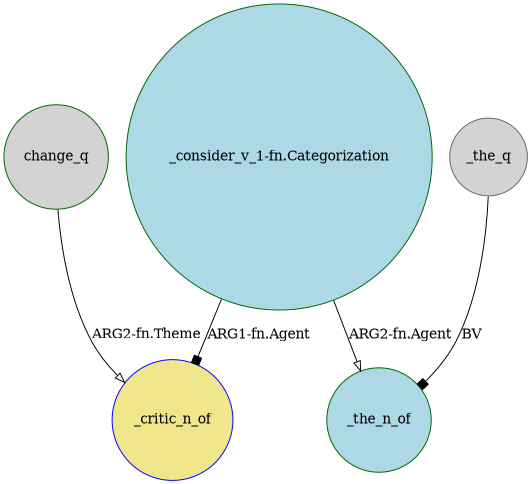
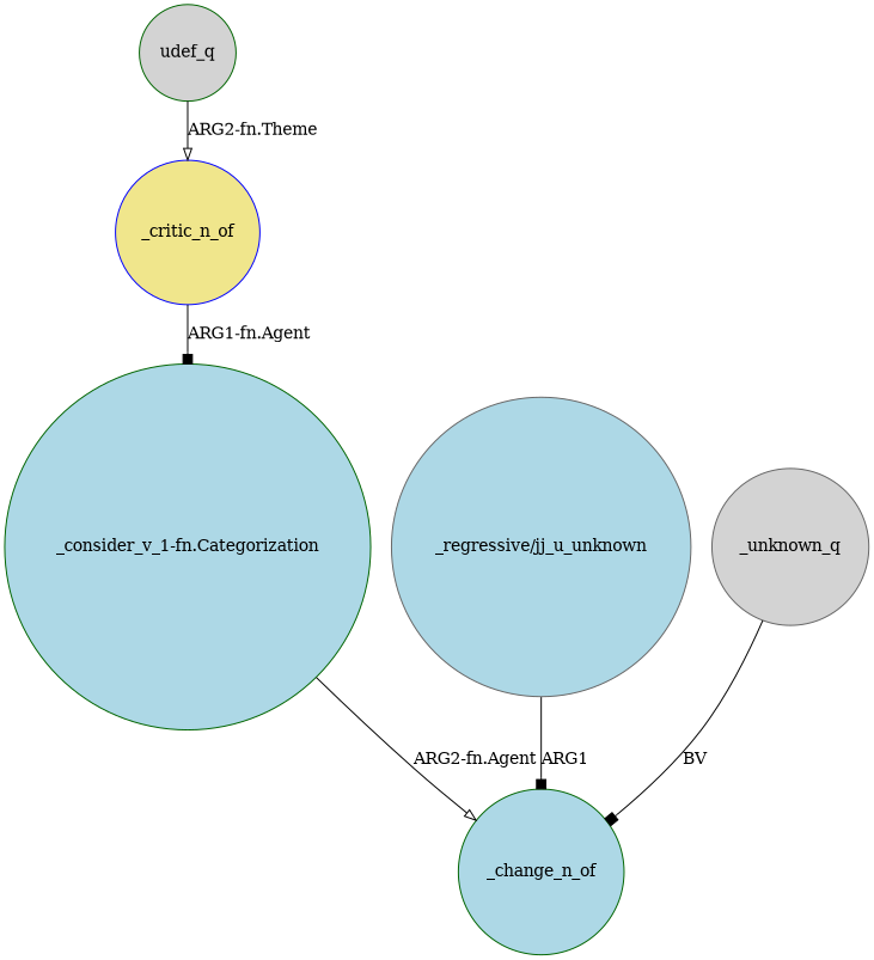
  digraph {
    node [color=darkgreen fillcolor=lightblue shape=circle style=filled]
    edge [arrowhead=box]
-   udef_q [fillcolor=lightgrey label=change_q]
+   udef_q [fillcolor=lightgrey]
    _critic_n_of [color=blue fillcolor=khaki]
    "_consider_v_1-fn.Categorization"
-   _change_n_of [label=_the_n_of]
-   _the_q [color=gray40 fillcolor=lightgrey]
+   _change_n_of
+   "_regressive/jj_u_unknown" [color=gray40]
+   _the_q [color=gray40 fillcolor=lightgrey label=_unknown_q]
    udef_q -> _critic_n_of [arrowhead=onormal label="ARG2-fn.Theme"]
-   "_consider_v_1-fn.Categorization" -> _critic_n_of [label="ARG1-fn.Agent"]
+   _critic_n_of -> "_consider_v_1-fn.Categorization" [label="ARG1-fn.Agent"]
    "_consider_v_1-fn.Categorization" -> _change_n_of [arrowhead=onormal label="ARG2-fn.Agent"]
+   "_regressive/jj_u_unknown" -> _change_n_of [label=ARG1]
    _the_q -> _change_n_of [label=BV]
  }
